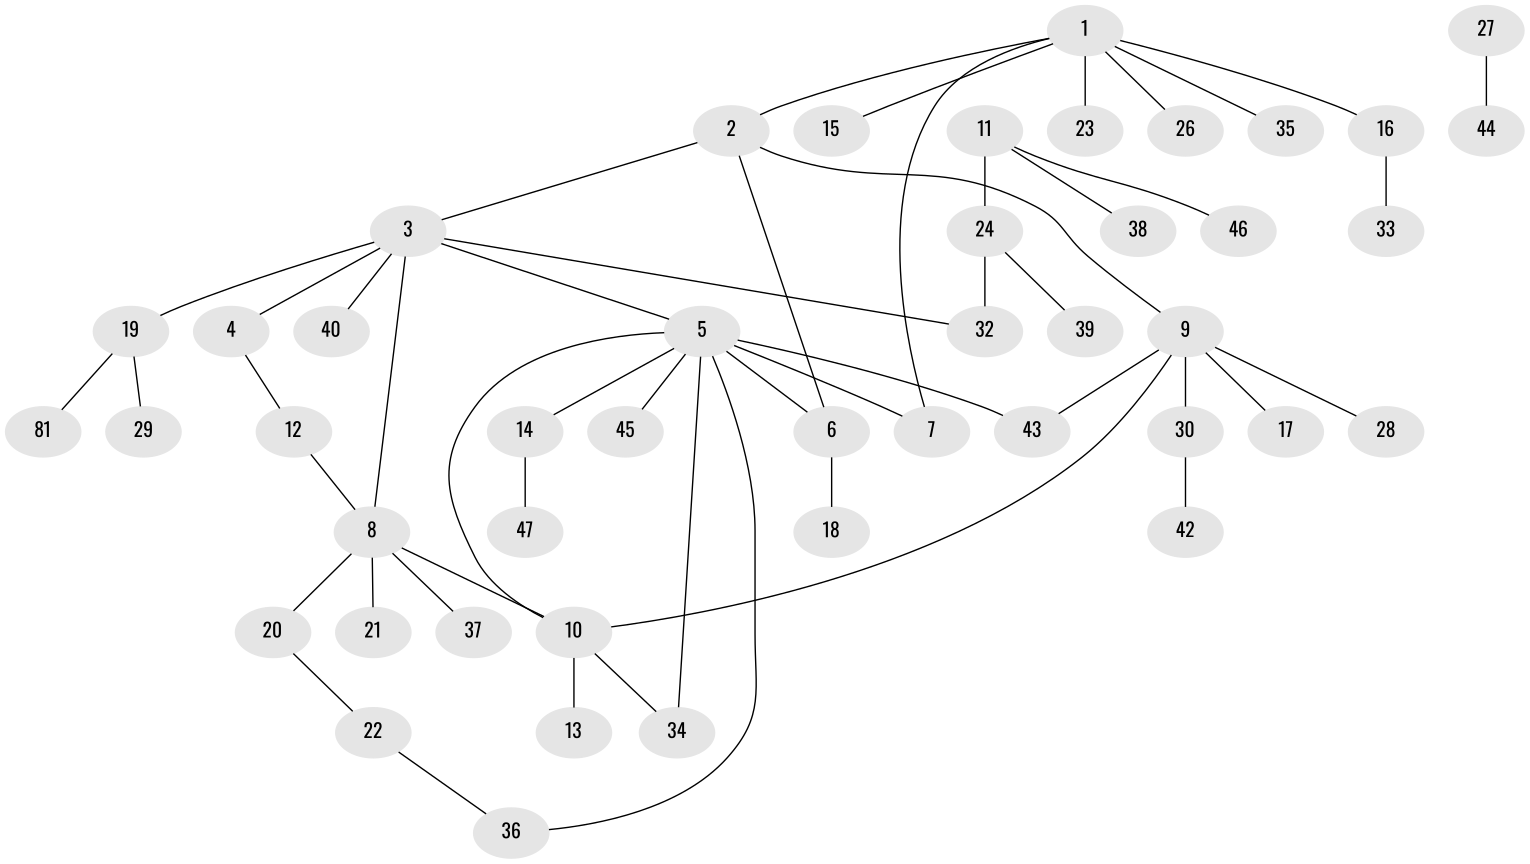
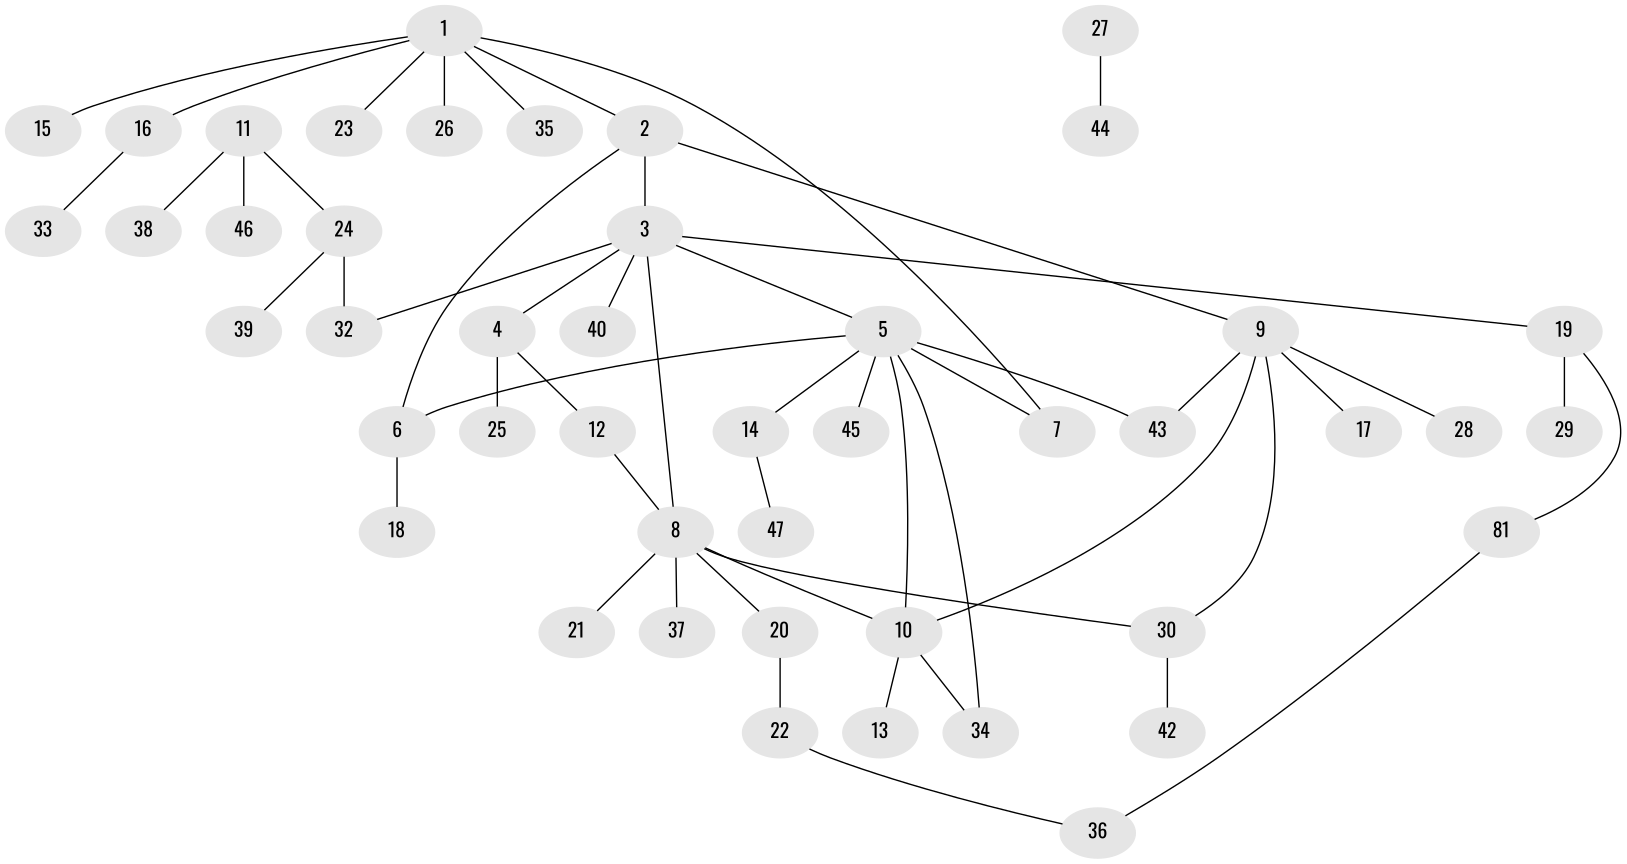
  graph {
    fontname=Oswald
    node [color=gray90 fontname=Oswald style=filled]
    edge [fontname=Oswald]
    1
    2
    7
    15
    16
    23
    26
    35
    3
    6
    9
    33
    4
    5
    8
    19
    32
    40
    18
    10
    43
    30
    17
    28
    12
+   25
    14
    34
    36
    45
    20
    21
    37
    29
    n35 [label=81]
    13
    47
    22
    42
    11
    24
    38
    46
    39
    27
    44
    1 -- 2
    1 -- 7
    1 -- 15
    1 -- 16
    1 -- 23
    1 -- 26
    1 -- 35
    2 -- 3
    2 -- 6
    2 -- 9
    16 -- 33
    3 -- 4
    3 -- 5
    3 -- 8
    3 -- 19
    3 -- 32
    3 -- 40
    6 -- 18
    9 -- 10
    9 -- 43
    9 -- 30
    9 -- 17
    9 -- 28
    4 -- 12
+   4 -- 25
    5 -- 7
    5 -- 6
    5 -- 10
    5 -- 43
    5 -- 14
    5 -- 34
-   5 -- 36
+   n35 -- 36
    5 -- 45
    8 -- 10
+   8 -- 30
    8 -- 20
    8 -- 21
    8 -- 37
    19 -- 29
    19 -- n35
    10 -- 34
    10 -- 13
    30 -- 42
    12 -- 8
    14 -- 47
    20 -- 22
    22 -- 36
    11 -- 24
    11 -- 38
    11 -- 46
    24 -- 32
    24 -- 39
    27 -- 44
  }
